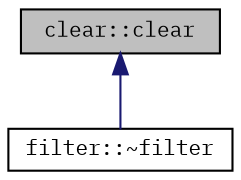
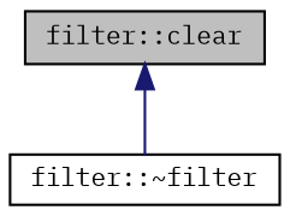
  digraph {
    rankdir=TB
    fontname="IBM Plex Mono"
    node [color=black fontname="IBM Plex Mono" fontsize=10 shape=record style=filled]
-   n1 [fillcolor=grey75 fontcolor=black height=0.2 label="clear::clear" width=0.4]
+   n1 [fillcolor=grey75 fontcolor=black height=0.2 label="filter::clear" width=0.4]
    n2 [fillcolor=white height=0.2 label="filter::~filter" width=0.4]
    n1 -> n2 [color=midnightblue dir=back fontname="IBM Plex Mono" fontsize=10 labelfontname=FreeSans labelfontsize=10 style=solid]
  }
